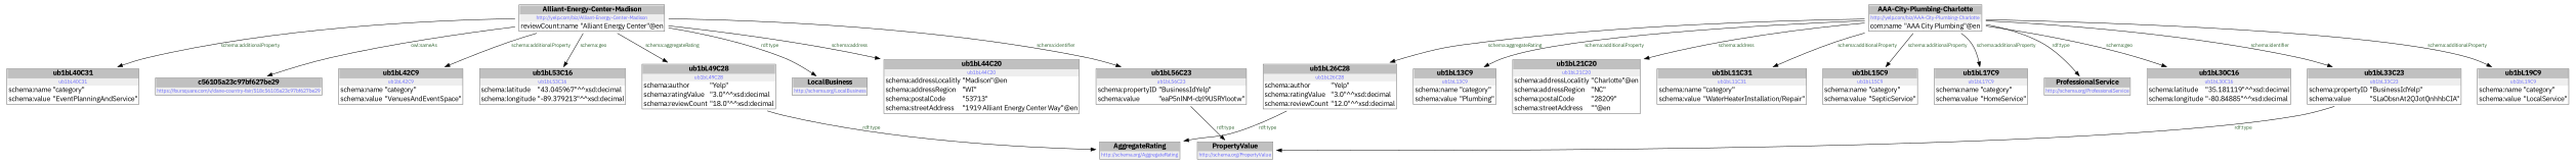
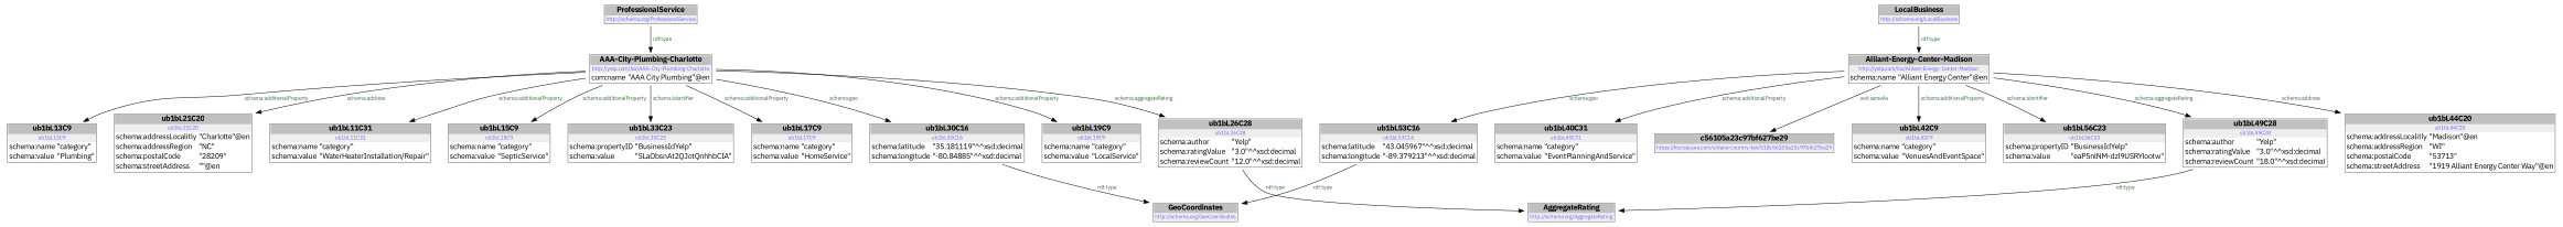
  digraph {
    fontname="IBM Plex Sans"
    node [color=black fontname="IBM Plex Sans" shape=none]
    edge [color=BLACK fontname="IBM Plex Sans"]
    n1 [label=< <table color='#666666' cellborder='0' cellspacing='0' border='1'><tr><td colspan='2' bgcolor='grey'><B>ub1bL30C16</B></td></tr><tr><td href='ub1bL30C16' bgcolor='#eeeeee' colspan='2'><font point-size='10' color='#6666ff'>ub1bL30C16</font></td></tr><tr><td align='left'>schema:latitude</td><td align='left'>&quot;35.181119&quot;^^xsd:decimal</td></tr><tr><td align='left'>schema:longitude</td><td align='left'>&quot;-80.84885&quot;^^xsd:decimal</td></tr></table> >]
-   n3 [label=< <table color='#666666' cellborder='0' cellspacing='0' border='1'><tr><td colspan='2' bgcolor='grey'><B>Alliant-Energy-Center-Madison</B></td></tr><tr><td href='http://yelp.com/biz/Alliant-Energy-Center-Madison' bgcolor='#eeeeee' colspan='2'><font point-size='10' color='#6666ff'>http://yelp.com/biz/Alliant-Energy-Center-Madison</font></td></tr><tr><td align='left'>reviewCount:name</td><td align='left'>&quot;Alliant Energy Center&quot;@en</td></tr></table> >]
+   n2 [label=< <table color='#666666' cellborder='0' cellspacing='0' border='1'><tr><td colspan='2' bgcolor='grey'><B>GeoCoordinates</B></td></tr><tr><td href='http://schema.org/GeoCoordinates' bgcolor='#eeeeee' colspan='2'><font point-size='10' color='#6666ff'>http://schema.org/GeoCoordinates</font></td></tr></table> >]
+   n3 [label=< <table color='#666666' cellborder='0' cellspacing='0' border='1'><tr><td colspan='2' bgcolor='grey'><B>Alliant-Energy-Center-Madison</B></td></tr><tr><td href='http://yelp.com/biz/Alliant-Energy-Center-Madison' bgcolor='#eeeeee' colspan='2'><font point-size='10' color='#6666ff'>http://yelp.com/biz/Alliant-Energy-Center-Madison</font></td></tr><tr><td align='left'>schema:name</td><td align='left'>&quot;Alliant Energy Center&quot;@en</td></tr></table> >]
    n4 [label=< <table color='#666666' cellborder='0' cellspacing='0' border='1'><tr><td colspan='2' bgcolor='grey'><B>ub1bL53C16</B></td></tr><tr><td href='ub1bL53C16' bgcolor='#eeeeee' colspan='2'><font point-size='10' color='#6666ff'>ub1bL53C16</font></td></tr><tr><td align='left'>schema:latitude</td><td align='left'>&quot;43.045967&quot;^^xsd:decimal</td></tr><tr><td align='left'>schema:longitude</td><td align='left'>&quot;-89.379213&quot;^^xsd:decimal</td></tr></table> >]
    n5 [label=< <table color='#666666' cellborder='0' cellspacing='0' border='1'><tr><td colspan='2' bgcolor='grey'><B>LocalBusiness</B></td></tr><tr><td href='http://schema.org/LocalBusiness' bgcolor='#eeeeee' colspan='2'><font point-size='10' color='#6666ff'>http://schema.org/LocalBusiness</font></td></tr></table> >]
    n6 [label=< <table color='#666666' cellborder='0' cellspacing='0' border='1'><tr><td colspan='2' bgcolor='grey'><B>ub1bL49C28</B></td></tr><tr><td href='ub1bL49C28' bgcolor='#eeeeee' colspan='2'><font point-size='10' color='#6666ff'>ub1bL49C28</font></td></tr><tr><td align='left'>schema:author</td><td align='left'>&quot;Yelp&quot;</td></tr><tr><td align='left'>schema:ratingValue</td><td align='left'>&quot;3.0&quot;^^xsd:decimal</td></tr><tr><td align='left'>schema:reviewCount</td><td align='left'>&quot;18.0&quot;^^xsd:decimal</td></tr></table> >]
    n7 [label=< <table color='#666666' cellborder='0' cellspacing='0' border='1'><tr><td colspan='2' bgcolor='grey'><B>ub1bL56C23</B></td></tr><tr><td href='ub1bL56C23' bgcolor='#eeeeee' colspan='2'><font point-size='10' color='#6666ff'>ub1bL56C23</font></td></tr><tr><td align='left'>schema:propertyID</td><td align='left'>&quot;BusinessIdYelp&quot;</td></tr><tr><td align='left'>schema:value</td><td align='left'>&quot;eaP5nlNM-dzl9USRYlootw&quot;</td></tr></table> >]
    n8 [label=< <table color='#666666' cellborder='0' cellspacing='0' border='1'><tr><td colspan='2' bgcolor='grey'><B>ub1bL44C20</B></td></tr><tr><td href='ub1bL44C20' bgcolor='#eeeeee' colspan='2'><font point-size='10' color='#6666ff'>ub1bL44C20</font></td></tr><tr><td align='left'>schema:addressLocalitly</td><td align='left'>&quot;Madison&quot;@en</td></tr><tr><td align='left'>schema:addressRegion</td><td align='left'>&quot;WI&quot;</td></tr><tr><td align='left'>schema:postalCode</td><td align='left'>&quot;53713&quot;</td></tr><tr><td align='left'>schema:streetAddress</td><td align='left'>&quot;1919 Alliant Energy Center Way&quot;@en</td></tr></table> >]
    n9 [label=< <table color='#666666' cellborder='0' cellspacing='0' border='1'><tr><td colspan='2' bgcolor='grey'><B>ub1bL40C31</B></td></tr><tr><td href='ub1bL40C31' bgcolor='#eeeeee' colspan='2'><font point-size='10' color='#6666ff'>ub1bL40C31</font></td></tr><tr><td align='left'>schema:name</td><td align='left'>&quot;category&quot;</td></tr><tr><td align='left'>schema:value</td><td align='left'>&quot;EventPlanningAndService&quot;</td></tr></table> >]
    n10 [label=< <table color='#666666' cellborder='0' cellspacing='0' border='1'><tr><td colspan='2' bgcolor='grey'><B>c56105a23c97bf627be29</B></td></tr><tr><td href='https://foursquare.com/v/dane-country-fair/518c56105a23c97bf627be29' bgcolor='#eeeeee' colspan='2'><font point-size='10' color='#6666ff'>https://foursquare.com/v/dane-country-fair/518c56105a23c97bf627be29</font></td></tr></table> >]
    n11 [label=< <table color='#666666' cellborder='0' cellspacing='0' border='1'><tr><td colspan='2' bgcolor='grey'><B>ub1bL42C9</B></td></tr><tr><td href='ub1bL42C9' bgcolor='#eeeeee' colspan='2'><font point-size='10' color='#6666ff'>ub1bL42C9</font></td></tr><tr><td align='left'>schema:name</td><td align='left'>&quot;category&quot;</td></tr><tr><td align='left'>schema:value</td><td align='left'>&quot;VenuesAndEventSpace&quot;</td></tr></table> >]
    n12 [label=< <table color='#666666' cellborder='0' cellspacing='0' border='1'><tr><td colspan='2' bgcolor='grey'><B>AggregateRating</B></td></tr><tr><td href='http://schema.org/AggregateRating' bgcolor='#eeeeee' colspan='2'><font point-size='10' color='#6666ff'>http://schema.org/AggregateRating</font></td></tr></table> >]
-   n13 [label=< <table color='#666666' cellborder='0' cellspacing='0' border='1'><tr><td colspan='2' bgcolor='grey'><B>PropertyValue</B></td></tr><tr><td href='http://schema.org/PropertyValue' bgcolor='#eeeeee' colspan='2'><font point-size='10' color='#6666ff'>http://schema.org/PropertyValue</font></td></tr></table> >]
    n14 [label=< <table color='#666666' cellborder='0' cellspacing='0' border='1'><tr><td colspan='2' bgcolor='grey'><B>ub1bL26C28</B></td></tr><tr><td href='ub1bL26C28' bgcolor='#eeeeee' colspan='2'><font point-size='10' color='#6666ff'>ub1bL26C28</font></td></tr><tr><td align='left'>schema:author</td><td align='left'>&quot;Yelp&quot;</td></tr><tr><td align='left'>schema:ratingValue</td><td align='left'>&quot;3.0&quot;^^xsd:decimal</td></tr><tr><td align='left'>schema:reviewCount</td><td align='left'>&quot;12.0&quot;^^xsd:decimal</td></tr></table> >]
    n15 [label=< <table color='#666666' cellborder='0' cellspacing='0' border='1'><tr><td colspan='2' bgcolor='grey'><B>AAA-City-Plumbing-Charlotte</B></td></tr><tr><td href='http://yelp.com/biz/AAA-City-Plumbing-Charlotte' bgcolor='#eeeeee' colspan='2'><font point-size='10' color='#6666ff'>http://yelp.com/biz/AAA-City-Plumbing-Charlotte</font></td></tr><tr><td align='left'>com:name</td><td align='left'>&quot;AAA City Plumbing&quot;@en</td></tr></table> >]
    n16 [label=< <table color='#666666' cellborder='0' cellspacing='0' border='1'><tr><td colspan='2' bgcolor='grey'><B>ub1bL19C9</B></td></tr><tr><td href='ub1bL19C9' bgcolor='#eeeeee' colspan='2'><font point-size='10' color='#6666ff'>ub1bL19C9</font></td></tr><tr><td align='left'>schema:name</td><td align='left'>&quot;category&quot;</td></tr><tr><td align='left'>schema:value</td><td align='left'>&quot;LocalService&quot;</td></tr></table> >]
    n17 [label=< <table color='#666666' cellborder='0' cellspacing='0' border='1'><tr><td colspan='2' bgcolor='grey'><B>ub1bL13C9</B></td></tr><tr><td href='ub1bL13C9' bgcolor='#eeeeee' colspan='2'><font point-size='10' color='#6666ff'>ub1bL13C9</font></td></tr><tr><td align='left'>schema:name</td><td align='left'>&quot;category&quot;</td></tr><tr><td align='left'>schema:value</td><td align='left'>&quot;Plumbing&quot;</td></tr></table> >]
    n18 [label=< <table color='#666666' cellborder='0' cellspacing='0' border='1'><tr><td colspan='2' bgcolor='grey'><B>ub1bL21C20</B></td></tr><tr><td href='ub1bL21C20' bgcolor='#eeeeee' colspan='2'><font point-size='10' color='#6666ff'>ub1bL21C20</font></td></tr><tr><td align='left'>schema:addressLocalitly</td><td align='left'>&quot;Charlotte&quot;@en</td></tr><tr><td align='left'>schema:addressRegion</td><td align='left'>&quot;NC&quot;</td></tr><tr><td align='left'>schema:postalCode</td><td align='left'>&quot;28209&quot;</td></tr><tr><td align='left'>schema:streetAddress</td><td align='left'>&quot;&quot;@en</td></tr></table> >]
    n19 [label=< <table color='#666666' cellborder='0' cellspacing='0' border='1'><tr><td colspan='2' bgcolor='grey'><B>ub1bL11C31</B></td></tr><tr><td href='ub1bL11C31' bgcolor='#eeeeee' colspan='2'><font point-size='10' color='#6666ff'>ub1bL11C31</font></td></tr><tr><td align='left'>schema:name</td><td align='left'>&quot;category&quot;</td></tr><tr><td align='left'>schema:value</td><td align='left'>&quot;WaterHeaterInstallation/Repair&quot;</td></tr></table> >]
    n20 [label=< <table color='#666666' cellborder='0' cellspacing='0' border='1'><tr><td colspan='2' bgcolor='grey'><B>ub1bL15C9</B></td></tr><tr><td href='ub1bL15C9' bgcolor='#eeeeee' colspan='2'><font point-size='10' color='#6666ff'>ub1bL15C9</font></td></tr><tr><td align='left'>schema:name</td><td align='left'>&quot;category&quot;</td></tr><tr><td align='left'>schema:value</td><td align='left'>&quot;SepticService&quot;</td></tr></table> >]
    n21 [label=< <table color='#666666' cellborder='0' cellspacing='0' border='1'><tr><td colspan='2' bgcolor='grey'><B>ub1bL33C23</B></td></tr><tr><td href='ub1bL33C23' bgcolor='#eeeeee' colspan='2'><font point-size='10' color='#6666ff'>ub1bL33C23</font></td></tr><tr><td align='left'>schema:propertyID</td><td align='left'>&quot;BusinessIdYelp&quot;</td></tr><tr><td align='left'>schema:value</td><td align='left'>&quot;SLaObsnAt2QJotQnhhbCIA&quot;</td></tr></table> >]
    n22 [label=< <table color='#666666' cellborder='0' cellspacing='0' border='1'><tr><td colspan='2' bgcolor='grey'><B>ub1bL17C9</B></td></tr><tr><td href='ub1bL17C9' bgcolor='#eeeeee' colspan='2'><font point-size='10' color='#6666ff'>ub1bL17C9</font></td></tr><tr><td align='left'>schema:name</td><td align='left'>&quot;category&quot;</td></tr><tr><td align='left'>schema:value</td><td align='left'>&quot;HomeService&quot;</td></tr></table> >]
    n23 [label=< <table color='#666666' cellborder='0' cellspacing='0' border='1'><tr><td colspan='2' bgcolor='grey'><B>ProfessionalService</B></td></tr><tr><td href='http://schema.org/ProfessionalService' bgcolor='#eeeeee' colspan='2'><font point-size='10' color='#6666ff'>http://schema.org/ProfessionalService</font></td></tr></table> >]
+   n1 -> n2 [label=< <font point-size='10' color='#336633'>rdf:type</font> >]
    n3 -> n4 [label=< <font point-size='10' color='#336633'>schema:geo</font> >]
-   n3 -> n5 [label=< <font point-size='10' color='#336633'>rdf:type</font> >]
+   n5 -> n3 [label=< <font point-size='10' color='#336633'>rdf:type</font> >]
    n3 -> n6 [label=< <font point-size='10' color='#336633'>schema:aggregateRating</font> >]
    n3 -> n7 [label=< <font point-size='10' color='#336633'>schema:identifier</font> >]
    n3 -> n8 [label=< <font point-size='10' color='#336633'>schema:address</font> >]
    n3 -> n9 [label=< <font point-size='10' color='#336633'>schema:additionalProperty</font> >]
    n3 -> n10 [label=< <font point-size='10' color='#336633'>owl:sameAs</font> >]
    n3 -> n11 [label=< <font point-size='10' color='#336633'>schema:additionalProperty</font> >]
+   n4 -> n2 [label=< <font point-size='10' color='#336633'>rdf:type</font> >]
    n6 -> n12 [label=< <font point-size='10' color='#336633'>rdf:type</font> >]
-   n7 -> n13 [label=< <font point-size='10' color='#336633'>rdf:type</font> >]
    n14 -> n12 [label=< <font point-size='10' color='#336633'>rdf:type</font> >]
    n15 -> n1 [label=< <font point-size='10' color='#336633'>schema:geo</font> >]
    n15 -> n14 [label=< <font point-size='10' color='#336633'>schema:aggregateRating</font> >]
    n15 -> n16 [label=< <font point-size='10' color='#336633'>schema:additionalProperty</font> >]
    n15 -> n17 [label=< <font point-size='10' color='#336633'>schema:additionalProperty</font> >]
    n15 -> n18 [label=< <font point-size='10' color='#336633'>schema:address</font> >]
    n15 -> n19 [label=< <font point-size='10' color='#336633'>schema:additionalProperty</font> >]
    n15 -> n20 [label=< <font point-size='10' color='#336633'>schema:additionalProperty</font> >]
    n15 -> n21 [label=< <font point-size='10' color='#336633'>schema:identifier</font> >]
    n15 -> n22 [label=< <font point-size='10' color='#336633'>schema:additionalProperty</font> >]
-   n15 -> n23 [label=< <font point-size='10' color='#336633'>rdf:type</font> >]
-   n21 -> n13 [label=< <font point-size='10' color='#336633'>rdf:type</font> >]
+   n23 -> n15 [label=< <font point-size='10' color='#336633'>rdf:type</font> >]
  }
